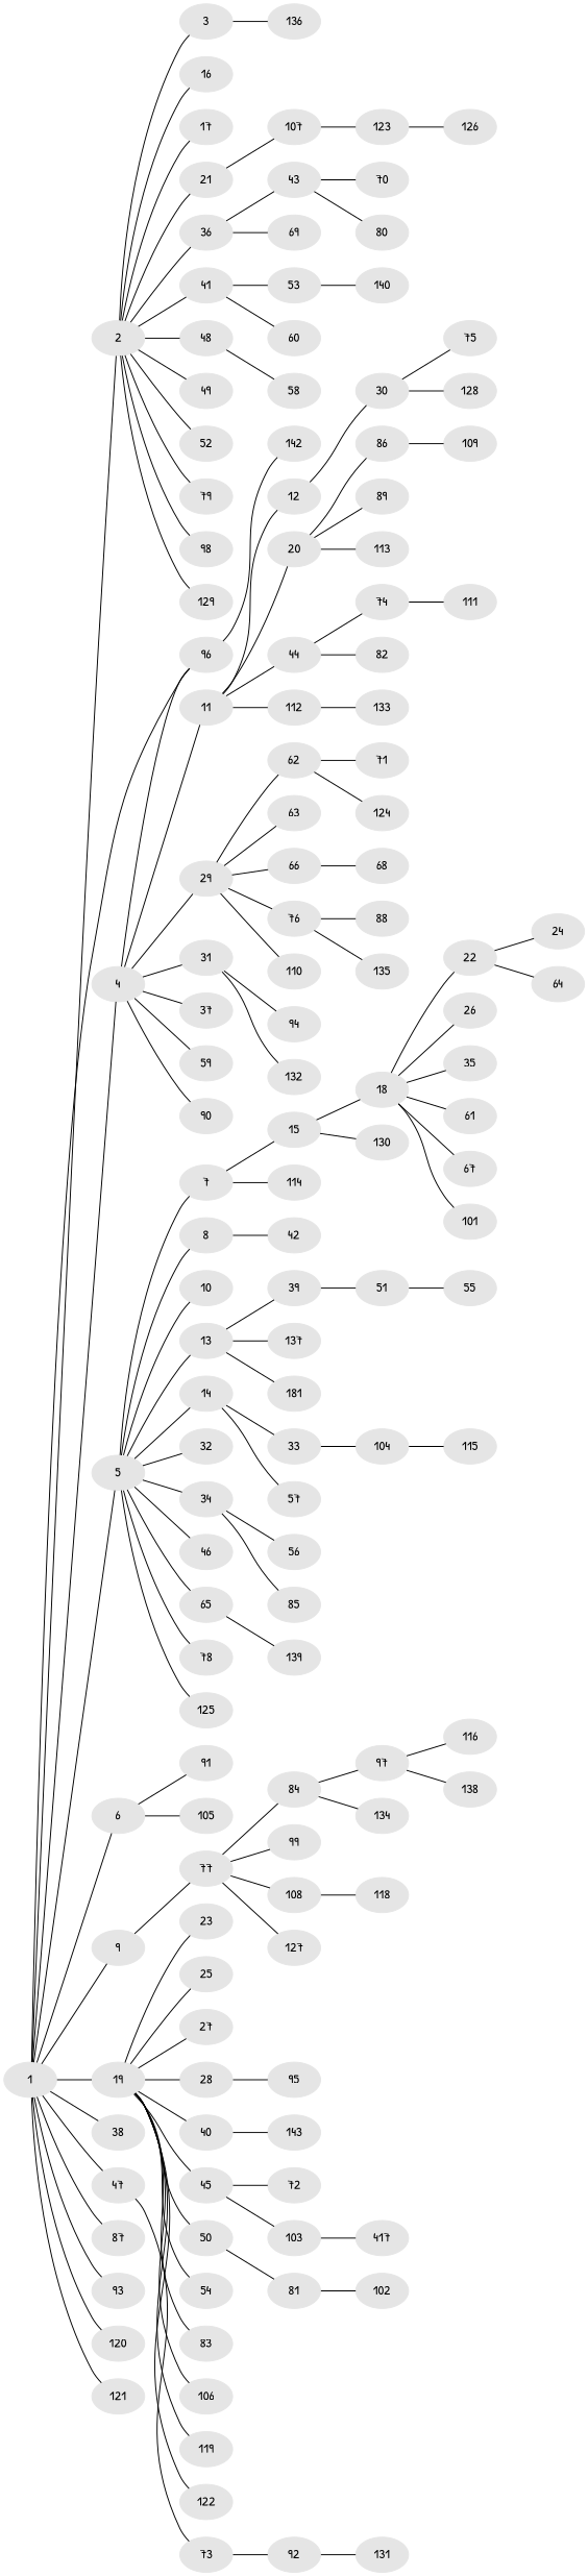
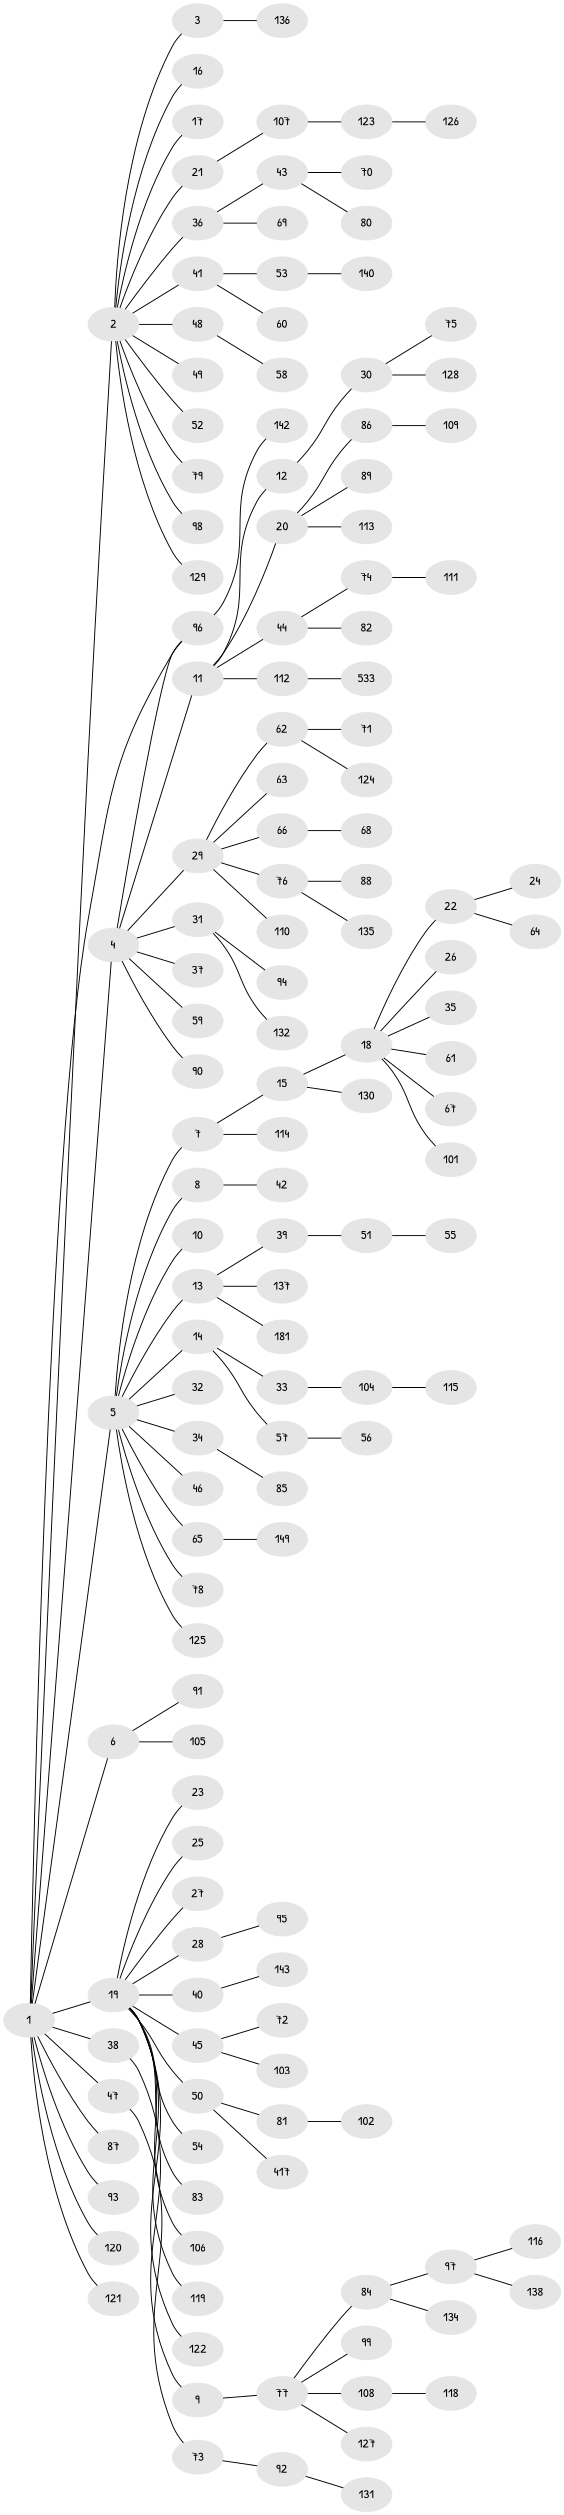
  graph {
    fontname="Patrick Hand"
    rankdir=LR
    node [color=gray90 fontname="Patrick Hand" style=filled]
    edge [fontname="Patrick Hand"]
    1
    2
    4
    5
    6
    9
    19
    38
    47
    87
    93
    96
    120
    121
    3
    16
    17
    21
    36
    41
    48
    49
    52
    79
    98
    129
    11
    29
    31
    37
    59
    90
    7
    8
    10
    13
    14
    32
    34
    46
    65
    78
    125
    91
    105
    77
    23
    25
    27
    28
    40
    45
    50
    54
    83
    106
    119
    122
    73
    142
    136
    107
    43
    69
    53
    60
    58
    12
    20
    44
    112
    62
    63
    66
    76
    110
    94
    132
    15
    114
    42
    39
    137
    n84 [label=181]
    33
    57
    56
    85
-   139
+   139 [label=149]
    18
    130
    84
    99
    108
    127
    30
    86
    89
    113
    74
    82
-   133
+   133 [label=533]
    75
    128
    51
    104
    22
    26
    35
    61
    67
    101
    24
    64
    95
    143
    72
    103
    81
    109
    123
    71
    124
    68
    88
    135
    115
    70
    80
    55
    140
    111
    n133 [label=417]
    92
    102
    131
    97
    134
    118
    116
    138
    126
    1 -- 2
    1 -- 4
    1 -- 5
    1 -- 6
-   1 -- 9
+   38 -- 9
    1 -- 19
    1 -- 38
    1 -- 47
    1 -- 87
    1 -- 93
    1 -- 96
    1 -- 120
    1 -- 121
    2 -- 3
    2 -- 16
    2 -- 17
    2 -- 21
    2 -- 36
    2 -- 41
    2 -- 48
    2 -- 49
    2 -- 52
    2 -- 79
    2 -- 98
    2 -- 129
    4 -- 96
    4 -- 11
    4 -- 29
    4 -- 31
    4 -- 37
    4 -- 59
    4 -- 90
    5 -- 7
    5 -- 8
    5 -- 10
    5 -- 13
    5 -- 14
    5 -- 32
    5 -- 34
    5 -- 46
    5 -- 65
    5 -- 78
    5 -- 125
    6 -- 91
    6 -- 105
    9 -- 77
    19 -- 23
    19 -- 25
    19 -- 27
    19 -- 28
    19 -- 40
    19 -- 45
    19 -- 50
    19 -- 54
    19 -- 83
    19 -- 106
    19 -- 119
    19 -- 122
    47 -- 73
    96 -- 142
    3 -- 136
    21 -- 107
    36 -- 43
    36 -- 69
    41 -- 53
    41 -- 60
    48 -- 58
    11 -- 12
    11 -- 20
    11 -- 44
    11 -- 112
    29 -- 62
    29 -- 63
    29 -- 66
    29 -- 76
    29 -- 110
    31 -- 94
    31 -- 132
    7 -- 15
    7 -- 114
    8 -- 42
    13 -- 39
    13 -- 137
    13 -- n84
    14 -- 33
    14 -- 57
-   34 -- 56
+   57 -- 56
    34 -- 85
    65 -- 139
    77 -- 84
    77 -- 99
    77 -- 108
    77 -- 127
    28 -- 95
    40 -- 143
    45 -- 72
    45 -- 103
    50 -- 81
    73 -- 92
    107 -- 123
    43 -- 70
    43 -- 80
    53 -- 140
    12 -- 30
    20 -- 86
    20 -- 89
    20 -- 113
    44 -- 74
    44 -- 82
    112 -- 133
    62 -- 71
    62 -- 124
    66 -- 68
    76 -- 88
    76 -- 135
    15 -- 18
    15 -- 130
    39 -- 51
    33 -- 104
    18 -- 22
    18 -- 26
    18 -- 35
    18 -- 61
    18 -- 67
    18 -- 101
    84 -- 97
    84 -- 134
    108 -- 118
    30 -- 75
    30 -- 128
    86 -- 109
    74 -- 111
    51 -- 55
    104 -- 115
    22 -- 24
    22 -- 64
-   103 -- n133
+   50 -- n133
    81 -- 102
    123 -- 126
    92 -- 131
    97 -- 116
    97 -- 138
  }
